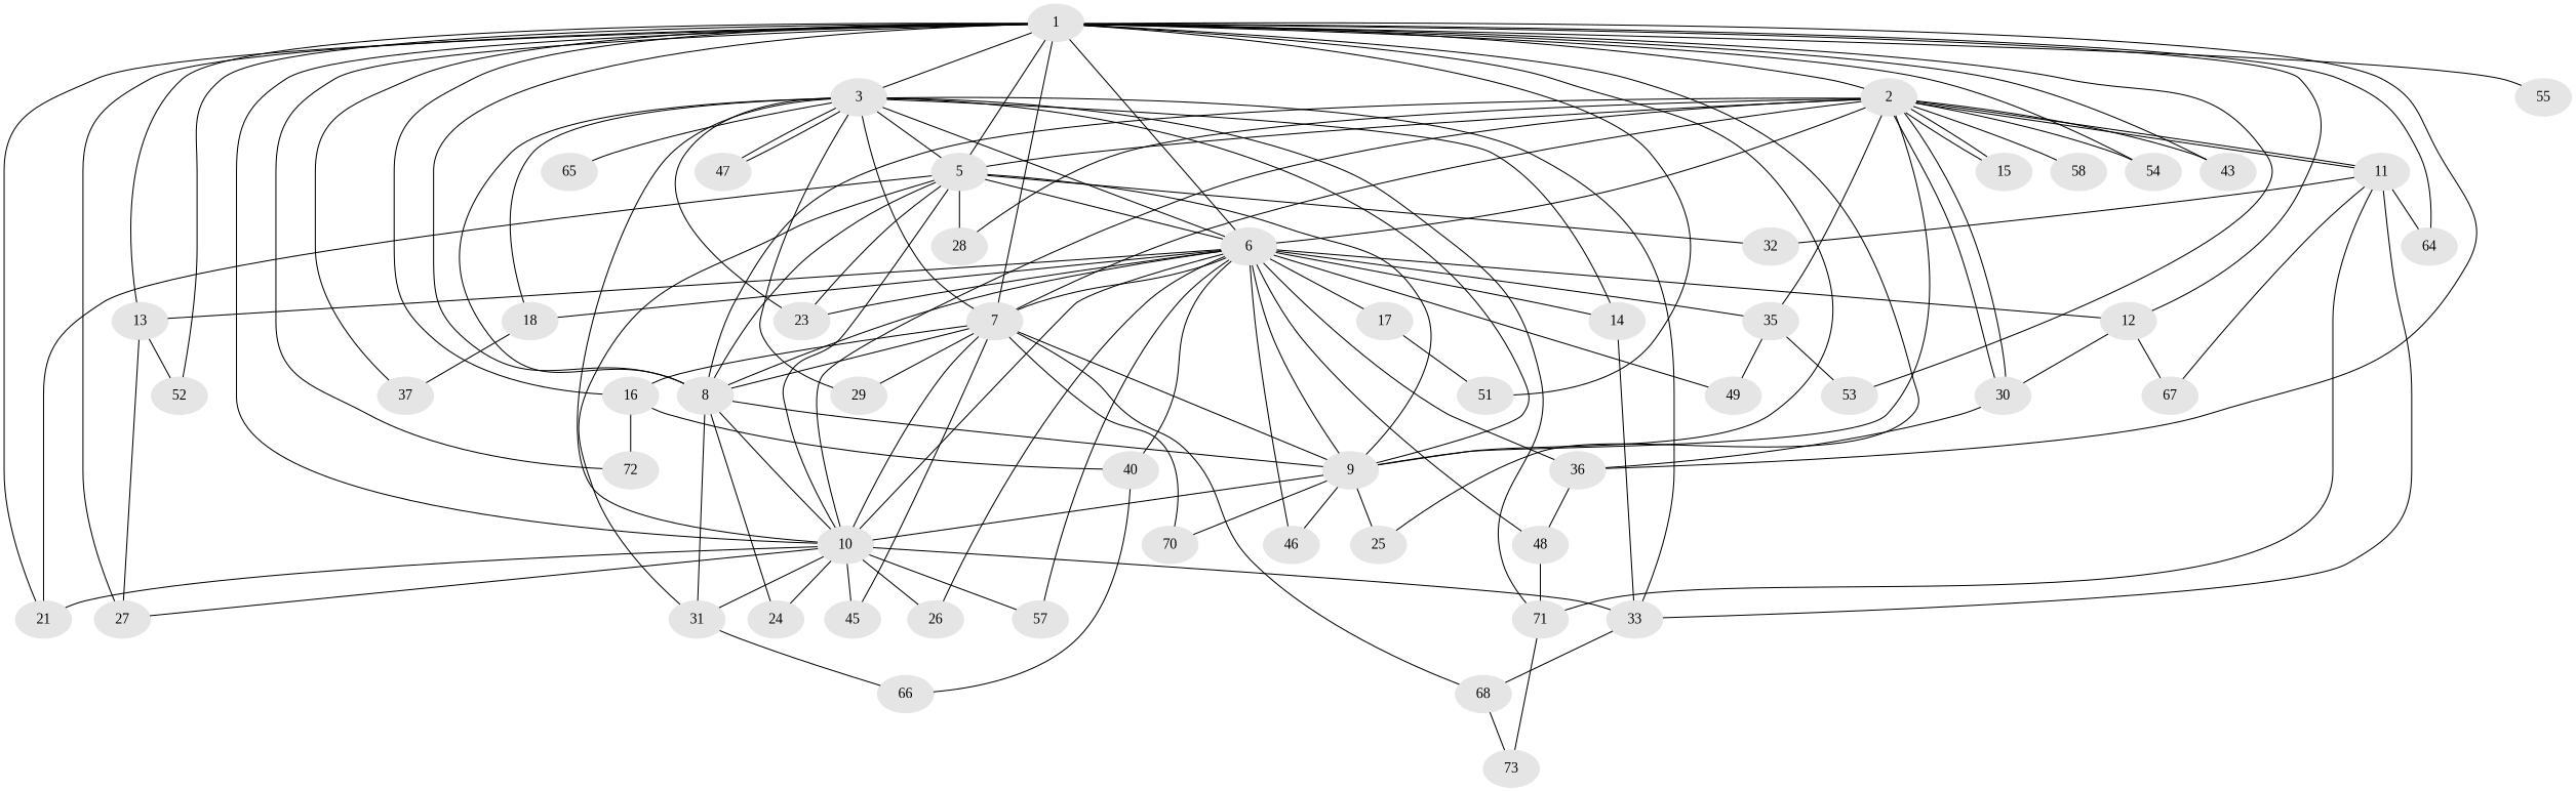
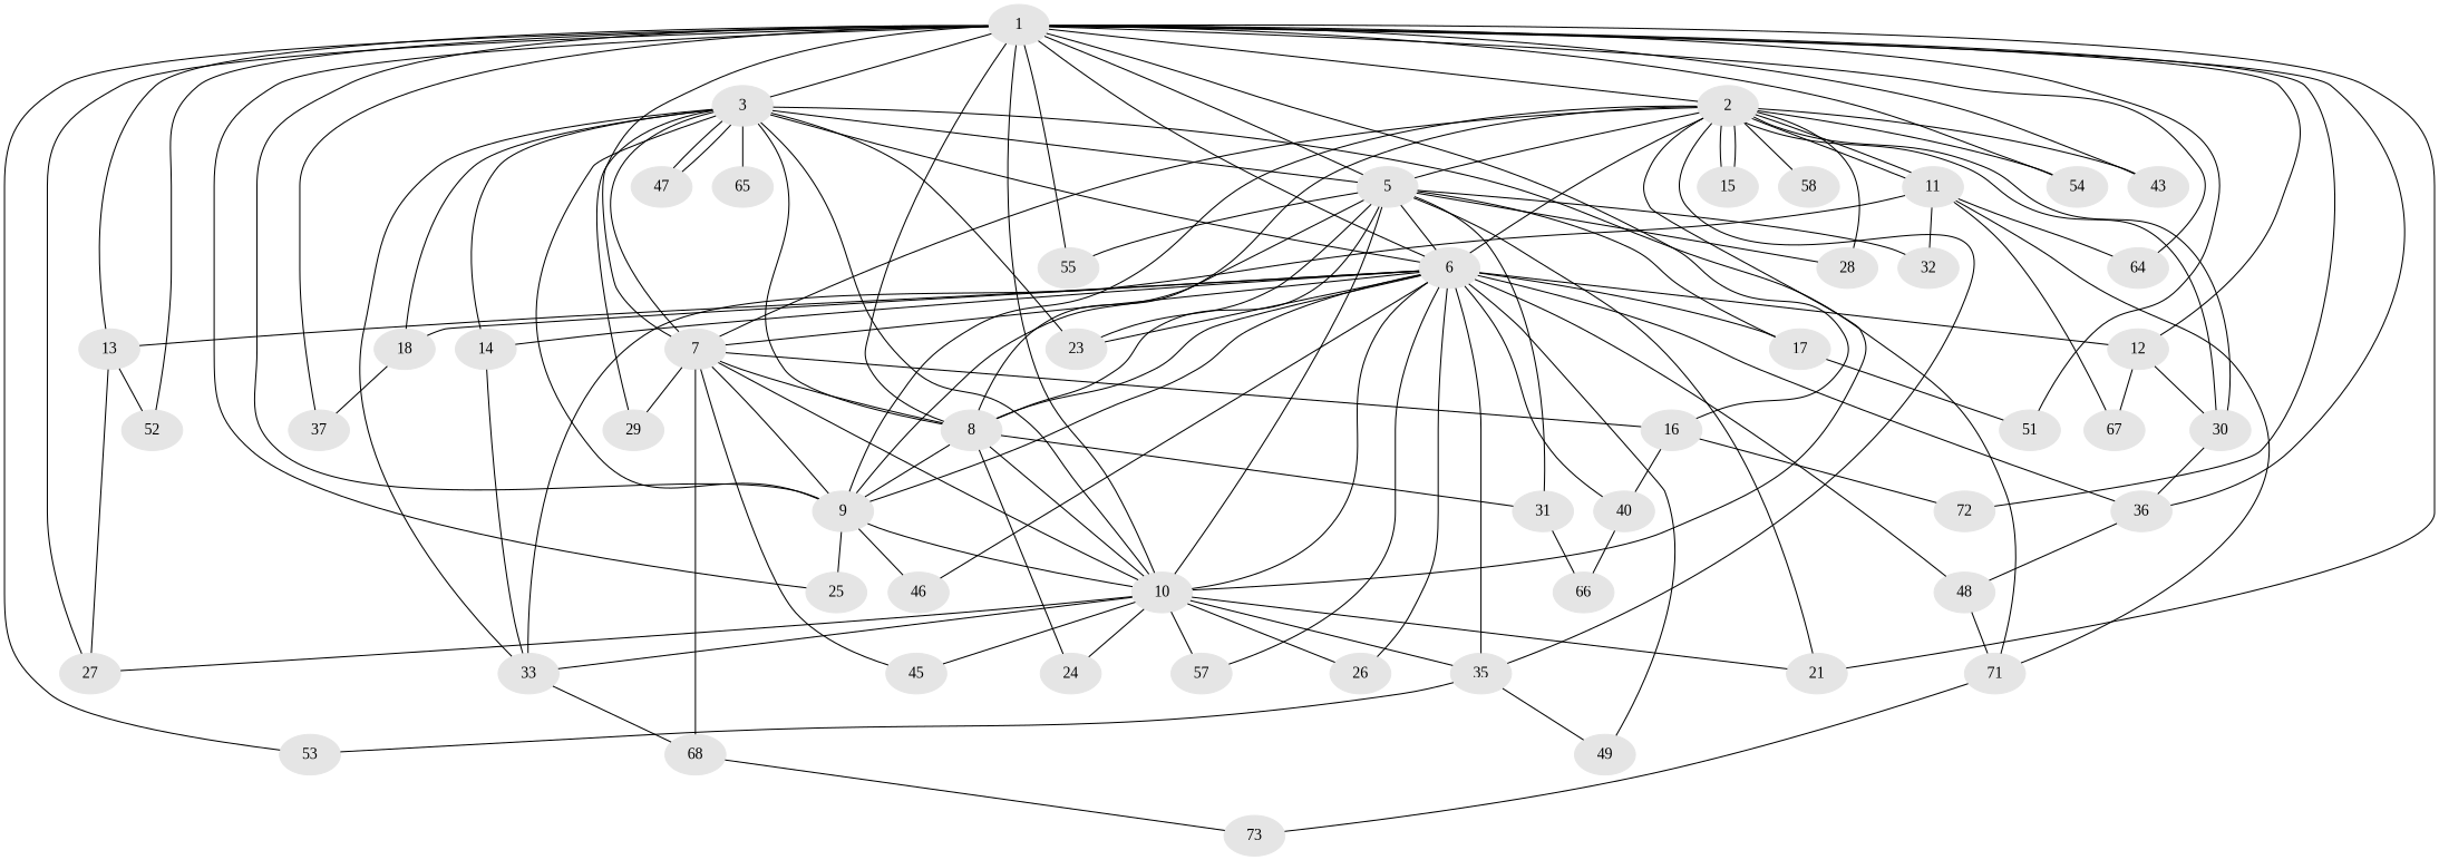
  graph {
    fontname="Liberation Serif"
    node [color=gray90 fontname="Liberation Serif" style=filled]
    edge [fontname="Liberation Serif"]
    1 [super="+4"]
    2 [super="+50"]
    3 [super="+25"]
    5 [super="+22"]
    6 [super="+74"]
    7 [super="+54"]
    8 [super="+39"]
    9 [super="+44"]
    10 [super="+56"]
    12 [super="+59"]
    13 [super="+38"]
    16 [super="+19"]
    n13 [label=25]
    21
    27
    n16 [label=54]
    36 [super="+62"]
    37
    43
    51
    52
    53
    55
    64
    72
    11 [super="+61"]
    15
    28
    30
    35 [super="+60"]
    58
    14
    18
    23 [super="+69"]
    29 [super="+41"]
    33 [super="+42"]
    47
    65
    71 [super="+75"]
    17
    31
    32
    26
    40
    46
    48
    49
    57
    45
    68
-   70
    24
    67
    73
    66
    1 -- 2 [weight=2]
    1 -- 3 [weight=3]
    1 -- 5 [weight=2]
    1 -- 6 [weight=2]
    1 -- 7 [weight=2]
    1 -- 8 [weight=3]
    1 -- 9 [weight=3]
    1 -- 10 [weight=2]
    1 -- 12
    1 -- 13
    1 -- 16
    1 -- n13
    1 -- 21
    1 -- 27
    1 -- n16
    1 -- 36
    1 -- 37
    1 -- 43
    1 -- 51
    1 -- 52
    1 -- 53
    1 -- 55
    1 -- 64
    1 -- 72
    2 -- 5
    2 -- 6
    2 -- 7
    2 -- 8
    2 -- 9
    2 -- 10
    2 -- n16
    2 -- 43
    2 -- 11
    2 -- 11
    2 -- 15
    2 -- 15
    2 -- 28
    2 -- 30
    2 -- 30
    2 -- 35
    2 -- 58
    3 -- 5
    3 -- 6
    3 -- 7
    3 -- 8
    3 -- 9
    3 -- 10
    3 -- 14
    3 -- 18
    3 -- 23
    3 -- 29
    3 -- 33
    3 -- 47
    3 -- 47
    3 -- 65 [weight=2]
    3 -- 71
    5 -- 6
    5 -- 8
    5 -- 9
    5 -- 10
    5 -- 21
+   5 -- 55
    5 -- 28
    5 -- 23
+   5 -- 17
    5 -- 31
    5 -- 32
    6 -- 7
    6 -- 8
    6 -- 9
    6 -- 10 [weight=2]
    6 -- 12
    6 -- 13
    6 -- 36
    6 -- 35
    6 -- 14
    6 -- 18
    6 -- 23
    6 -- 17
    6 -- 26
    6 -- 40
    6 -- 46
    6 -- 48
    6 -- 49
    6 -- 57
    7 -- 8
    7 -- 9
    7 -- 10
    7 -- 16 [weight=2]
    7 -- 29
    7 -- 45
    7 -- 68
-   7 -- 70
    8 -- 9
    8 -- 10
    8 -- 31
    8 -- 24
    9 -- 10 [weight=2]
    9 -- n13
    9 -- 46
-   9 -- 70
    10 -- 21
    10 -- 27
-   10 -- 31
+   10 -- 35
    10 -- 33
    10 -- 26
    10 -- 57
    10 -- 45
    10 -- 24
    12 -- 30
    12 -- 67
    13 -- 27
    13 -- 52
    16 -- 72
    16 -- 40
    36 -- 48
    11 -- 64
    11 -- 33
    11 -- 71
    11 -- 32
    11 -- 67
    30 -- 36
    35 -- 53
    35 -- 49
    14 -- 33
    18 -- 37
    33 -- 68
    71 -- 73
    17 -- 51
    31 -- 66
    40 -- 66
    48 -- 71
    68 -- 73
  }
